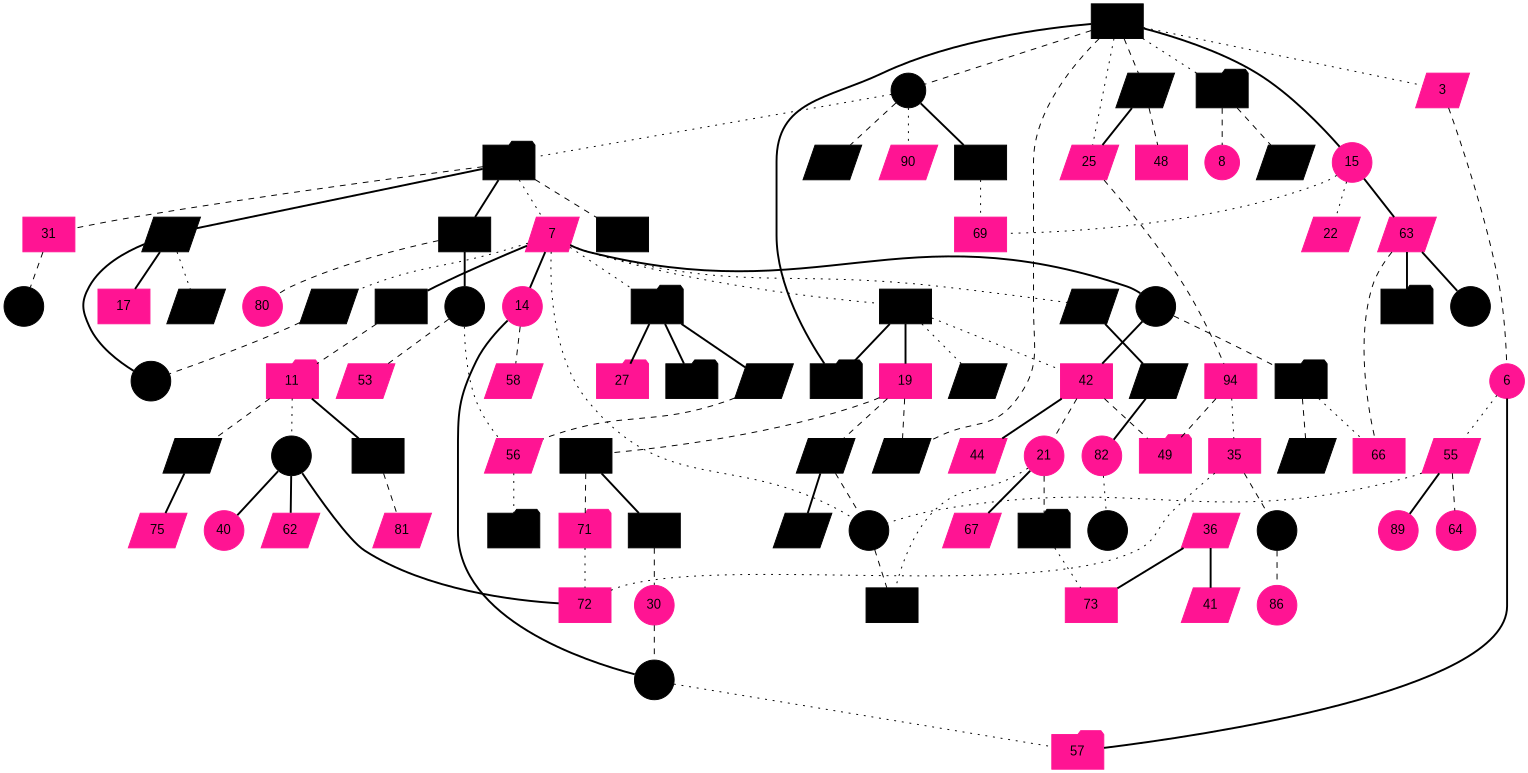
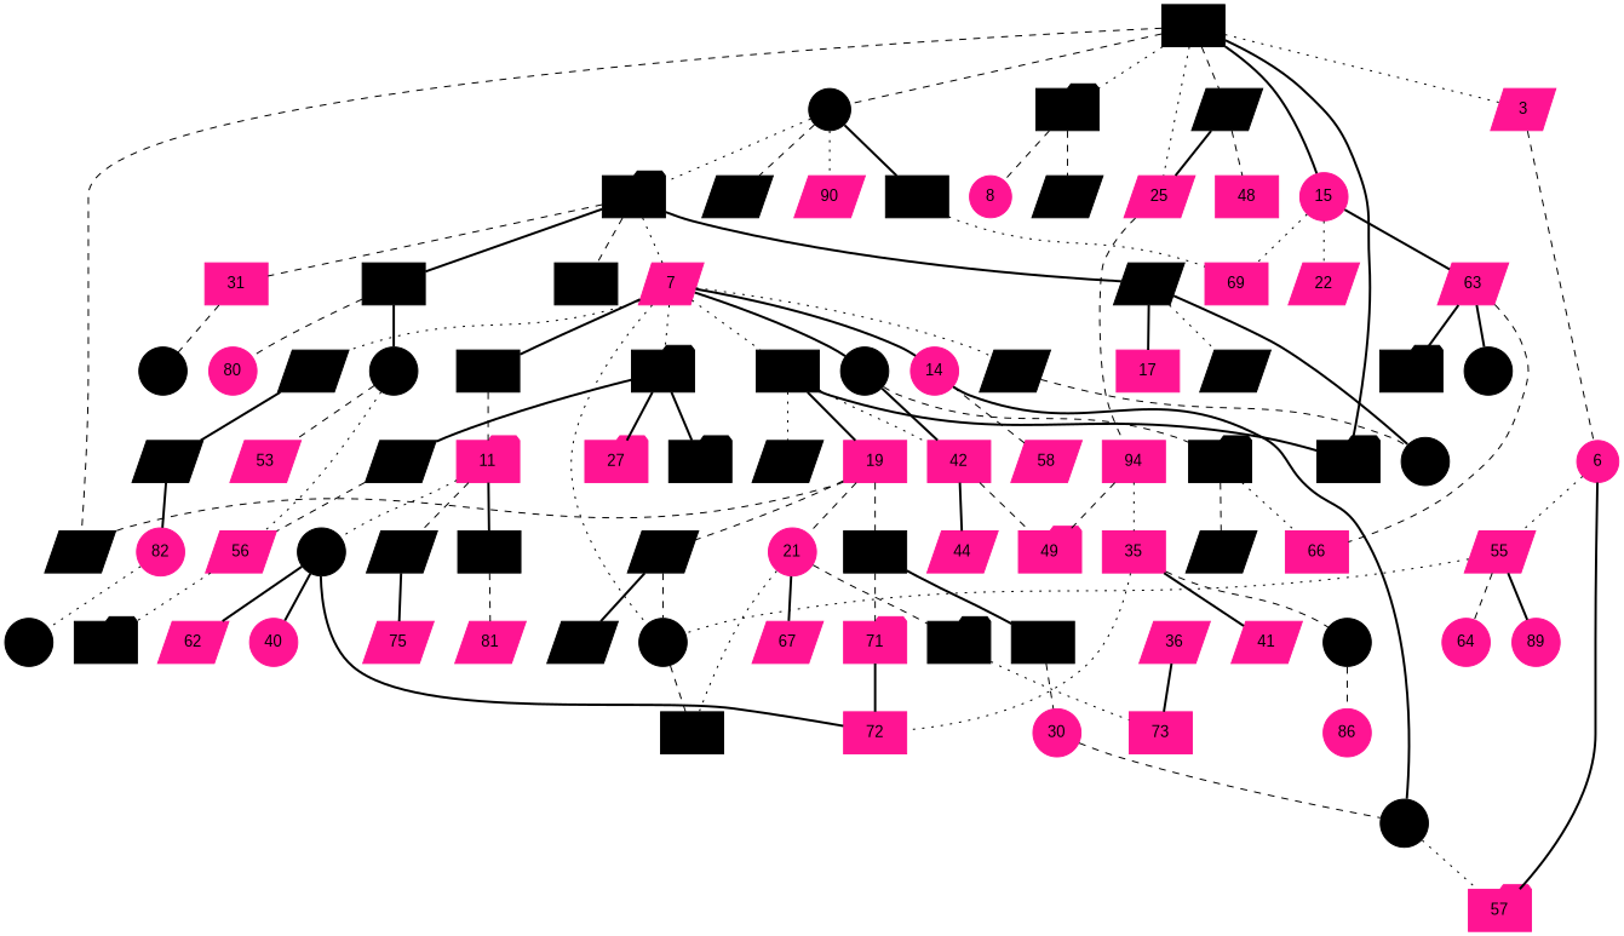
  graph {
    fontname="Liberation Sans"
    node [color=black fontname="Liberation Sans" shape=parallelogram style=filled]
    edge [fontname="Liberation Sans" style=dashed]
    1 [shape=box]
    2 [shape=circle]
    3 [color=deeppink]
    5 [shape=folder]
    10
    15 [color=deeppink shape=circle]
    25 [color=deeppink]
    46
    79 [shape=folder]
    4 [shape=folder]
    28
    52 [shape=box]
    90 [color=deeppink]
    6 [color=deeppink shape=circle]
    8 [color=deeppink shape=circle]
    43
    48 [color=deeppink shape=box]
    22 [color=deeppink]
    63 [color=deeppink]
    69 [color=deeppink shape=box]
    n21 [color=deeppink label=94 shape=box]
    7 [color=deeppink]
    16
    18 [shape=box]
    31 [color=deeppink shape=box]
    87 [shape=box]
    55 [color=deeppink]
    57 [color=deeppink shape=folder]
    9 [shape=box]
    12 [shape=box]
    13 [shape=folder]
    14 [color=deeppink shape=circle]
    29 [shape=circle]
    47
    70
    78 [shape=circle]
    17 [color=deeppink shape=box]
    61 [shape=circle]
    65
    26 [shape=circle]
    80 [color=deeppink shape=circle]
    51 [shape=circle]
    64 [color=deeppink shape=circle]
    89 [color=deeppink shape=circle]
    11 [color=deeppink shape=folder]
    19 [color=deeppink shape=box]
    42 [color=deeppink shape=box]
    74
    27 [color=deeppink shape=folder]
    54
    59 [shape=folder]
    39 [shape=circle]
    58 [color=deeppink]
    32 [shape=folder]
    76
    88 [shape=box]
    33 [shape=circle]
    38
    50 [shape=box]
    40 [color=deeppink shape=circle]
    62 [color=deeppink]
    72 [color=deeppink shape=box]
    75 [color=deeppink]
    81 [color=deeppink]
    20
    21 [color=deeppink shape=circle]
    23 [shape=box]
    49 [color=deeppink shape=folder]
    44 [color=deeppink]
    56 [color=deeppink]
    66 [color=deeppink shape=box]
    68 [shape=folder]
    77 [shape=circle]
    53 [color=deeppink]
    60
    45 [shape=folder]
    67 [color=deeppink]
    24 [shape=box]
    71 [color=deeppink shape=folder]
    36 [color=deeppink]
    73 [color=deeppink shape=box]
    30 [color=deeppink shape=circle]
    35 [color=deeppink shape=box]
    83 [shape=folder]
    37
    41 [color=deeppink]
    85 [shape=circle]
    86 [color=deeppink shape=circle]
    82 [color=deeppink shape=circle]
    84 [shape=circle]
    1 -- 2
    1 -- 3 [style=dotted]
    1 -- 5 [style=dotted]
    1 -- 10
    1 -- 15 [style=bold]
    1 -- 25 [style=dotted]
    1 -- 46
    1 -- 79 [style=bold]
    2 -- 4 [style=dotted]
    2 -- 28
    2 -- 52 [style=bold]
    2 -- 90 [style=dotted]
    3 -- 6
    5 -- 8
    5 -- 43
    10 -- 25 [style=bold]
    10 -- 48
    15 -- 22 [style=dotted]
    15 -- 63 [style=bold]
    15 -- 69 [style=dotted]
    25 -- n21
    4 -- 7 [style=dotted]
    4 -- 16 [style=bold]
    4 -- 18 [style=bold]
    4 -- 31
    4 -- 87
    52 -- 69 [style=dotted]
    6 -- 55 [style=dotted]
    6 -- 57 [style=bold]
    63 -- 66
    63 -- 68 [style=bold]
    63 -- 77 [style=bold]
    n21 -- 49
    n21 -- 35 [style=dotted]
    7 -- 9 [style=bold]
    7 -- 12 [style=dotted]
    7 -- 13 [style=dotted]
    7 -- 14 [style=bold]
    7 -- 29 [style=bold]
    7 -- 47 [style=dotted]
    7 -- 70 [style=dotted]
    7 -- 78 [style=dotted]
    16 -- 17 [style=bold]
    16 -- 61 [style=bold]
    16 -- 65 [style=dotted]
    18 -- 26 [style=bold]
    18 -- 80
    31 -- 51
    55 -- 78 [style=dotted]
    55 -- 64
    55 -- 89 [style=bold]
    9 -- 11
    12 -- 79 [style=bold]
    12 -- 19 [style=bold]
    12 -- 42 [style=dotted]
    12 -- 74 [style=dotted]
    13 -- 27 [style=bold]
    13 -- 54 [style=bold]
    13 -- 59 [style=bold]
    14 -- 39 [style=bold]
    14 -- 58
    29 -- 42 [style=bold]
    29 -- 32
    47 -- 61
    70 -- 76 [style=bold]
    78 -- 88
    26 -- 56 [style=dotted]
    26 -- 53
    11 -- 33 [style=dotted]
    11 -- 38
    11 -- 50 [style=bold]
    19 -- 46
    19 -- 20
-   42 -- 21
+   19 -- 21
    19 -- 23
    42 -- 49
    42 -- 44 [style=bold]
    54 -- 56
    39 -- 57 [style=dotted]
    32 -- 66 [style=dotted]
    32 -- 37
    76 -- 82 [style=bold]
    33 -- 40 [style=bold]
    33 -- 62 [style=bold]
    33 -- 72 [style=bold]
    38 -- 75 [style=bold]
    50 -- 81
    20 -- 78
    20 -- 60 [style=bold]
    21 -- 88 [style=dotted]
    21 -- 45
    21 -- 67 [style=bold]
    23 -- 24 [style=bold]
    23 -- 71
    56 -- 83 [style=dotted]
    45 -- 73 [style=dotted]
    24 -- 30
-   71 -- 72 [style=dotted]
+   71 -- 72 [style=bold]
    36 -- 73 [style=bold]
    30 -- 39
    35 -- 72 [style=dotted]
-   36 -- 41 [style=bold]
+   35 -- 41 [style=bold]
    35 -- 85
    85 -- 86
    82 -- 84 [style=dotted]
  }
